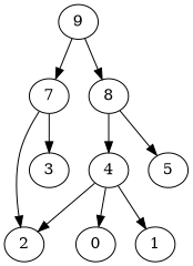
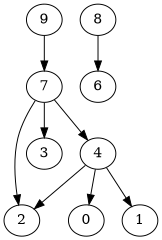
  digraph {
    splines=true
    node [shape=ellipse]
    n1 [height=0.3 label=0 width=0.3]
    n2 [height=0.3 label=1 width=0.3]
    n3 [height=0.3 label=2 width=0.3]
    n4 [height=0.3 label=3 width=0.3]
    n5 [height=0.3 label=4 width=0.3]
-   n6 [height=0.3 label=5 width=0.3]
+   n6 [height=0.3 label=6 width=0.3]
    n7 [height=0.3 label=7 width=0.3]
    n8 [height=0.3 label=8 width=0.3]
    n9 [height=0.3 label=9 width=0.3]
    n5 -> n1
    n5 -> n2
    n5 -> n3
    n7 -> n3
    n7 -> n4
-   n8 -> n5
+   n7 -> n5
    n8 -> n6
    n9 -> n7
-   n9 -> n8
  }
